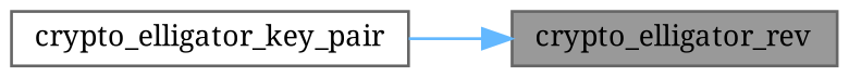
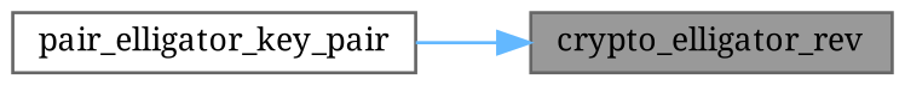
  digraph {
    rankdir=RL
    fontname="Noto Serif"
    node [fontname="Noto Serif" fontsize=10 shape=box style=filled]
    n1 [color=gray40 fillcolor=grey60 fontcolor=black height=0.2 label=crypto_elligator_rev width=0.4]
-   n2 [color=grey40 fillcolor=white height=0.2 label=crypto_elligator_key_pair width=0.4]
+   n2 [color=grey40 fillcolor=white height=0.2 label=pair_elligator_key_pair width=0.4]
    n1 -> n2 [color=steelblue1 dir=back fontname="Noto Serif" fontsize=10 labelfontname=Helvetica labelfontsize=10 style=solid]
  }
